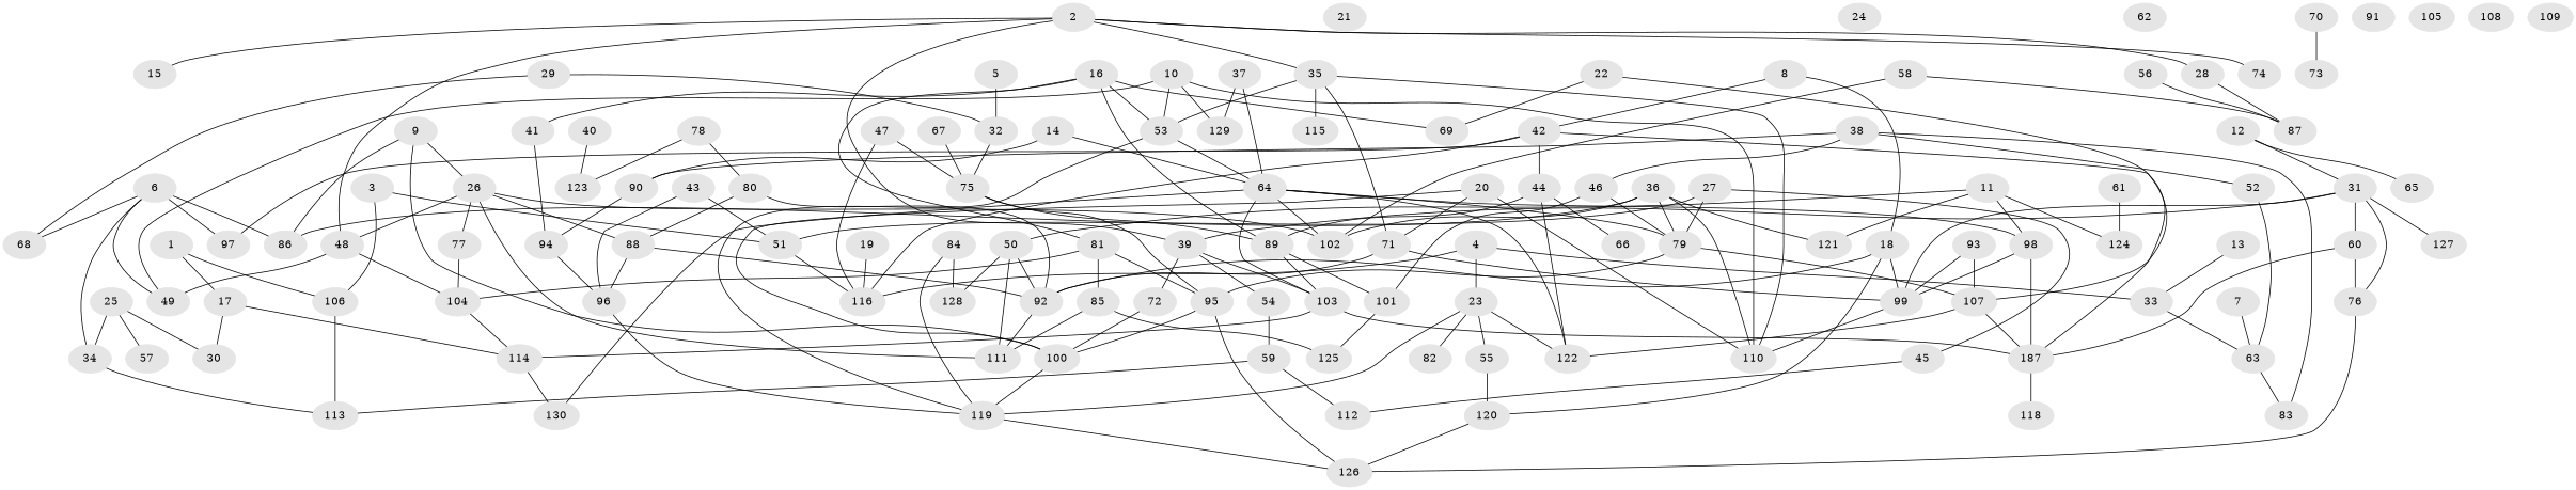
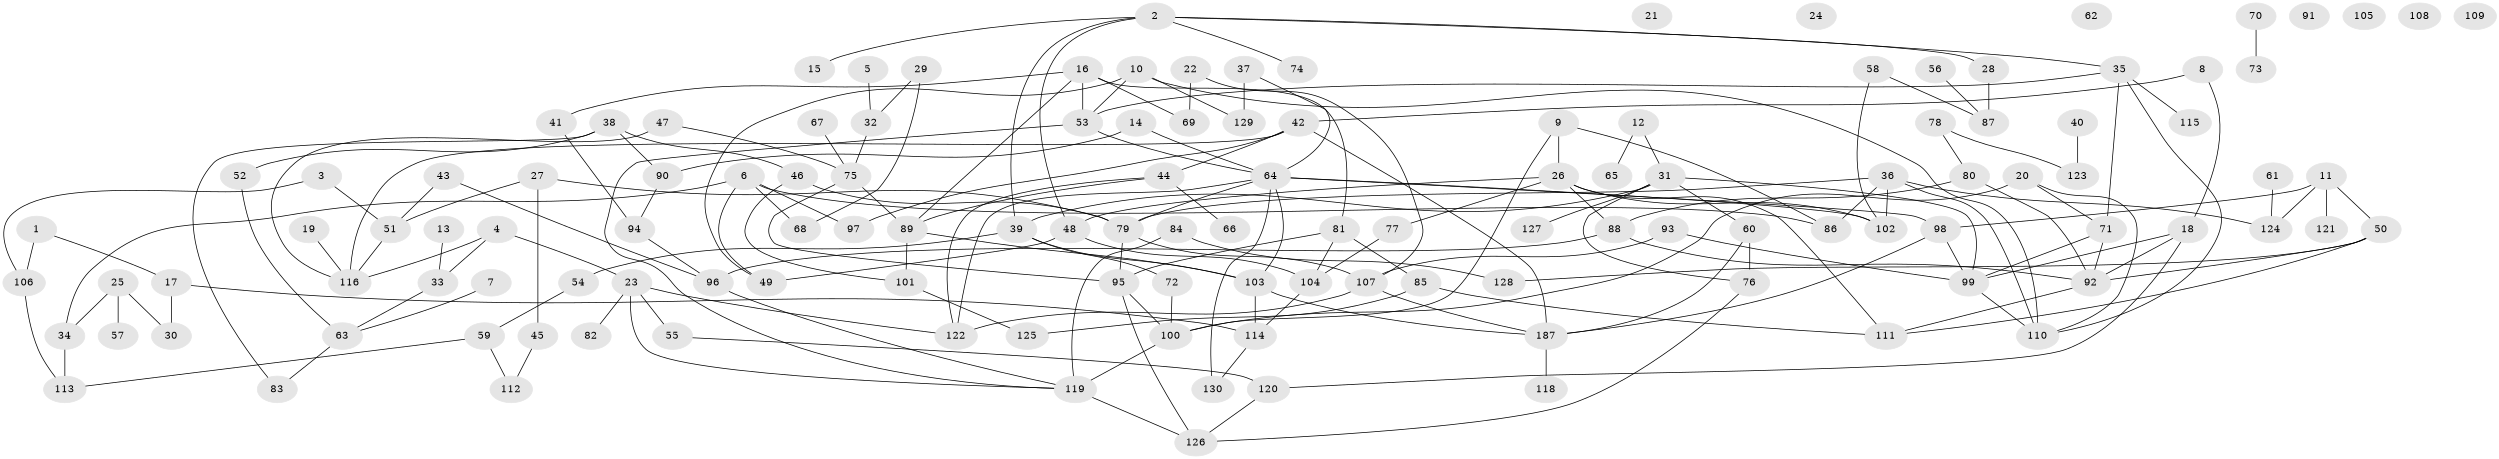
  graph {
    node [color=gray90 style=filled]
    1
    17
    106
    30
    114
    113
    2
    15
    28
    35
    39
    48
    74
    87
    53
    110
    71
    115
    54
    72
    103
    49
    104
    3
    51
    116
    4
    23
    33
    122
    55
    82
    119
    63
    5
    32
    75
    6
    34
    68
    86
    97
    7
    83
    8
    18
    42
    92
    99
    120
    44
    n52 [label=187]
    9
    26
    100
    77
    88
    102
    111
    10
    129
    64
    11
    50
    98
    121
    124
    128
    12
    31
    65
    60
    76
    127
    13
    14
    90
    79
    130
    94
    16
    41
    69
    81
    89
    95
    85
    101
    126
    19
    20
    21
    22
    107
    24
    25
    57
    96
    27
    45
    112
    29
    36
    37
    38
    46
    52
    59
    40
    123
    66
    118
    43
    125
    47
    56
    58
    61
    62
    67
    70
    73
    78
    80
    84
    91
    93
    105
    108
    109
    1 -- 17
    1 -- 106
    17 -- 30
    17 -- 114
    106 -- 113
    114 -- 130
    2 -- 15
    2 -- 28
    2 -- 35
    2 -- 39
    2 -- 48
    2 -- 74
    28 -- 87
    35 -- 53
    35 -- 110
    35 -- 71
    35 -- 115
    39 -- 54
    39 -- 72
    39 -- 103
    48 -- 49
    48 -- 104
    53 -- 119
    53 -- 64
    71 -- 92
    71 -- 99
    54 -- 59
    72 -- 100
    103 -- 114
    103 -- n52
    104 -- 114
    3 -- 106
    3 -- 51
    51 -- 116
    4 -- 116
    4 -- 23
    4 -- 33
    23 -- 122
    23 -- 55
    23 -- 82
    23 -- 119
    33 -- 63
    55 -- 120
    119 -- 126
    63 -- 83
    5 -- 32
    32 -- 75
    75 -- 89
    75 -- 95
    6 -- 49
    6 -- 34
    6 -- 68
    6 -- 86
    6 -- 97
    34 -- 113
    7 -- 63
    8 -- 18
    8 -- 42
    18 -- 92
    18 -- 99
    18 -- 120
    42 -- 116
    42 -- 97
    42 -- 44
    42 -- n52
    92 -- 111
    99 -- 110
    120 -- 126
    44 -- 122
    44 -- 89
    44 -- 66
    n52 -- 118
    9 -- 86
    9 -- 26
    9 -- 100
    26 -- 48
    26 -- 77
    26 -- 88
    26 -- 102
    26 -- 111
    100 -- 119
    77 -- 104
    88 -- 92
    88 -- 96
    10 -- 53
    10 -- 110
    10 -- 49
    10 -- 129
    64 -- 103
    64 -- 122
    64 -- 102
    64 -- 98
    64 -- 79
    64 -- 130
    11 -- 50
    11 -- 98
    11 -- 121
    11 -- 124
    50 -- 92
    50 -- 111
    50 -- 128
    98 -- 99
    98 -- n52
    12 -- 31
    12 -- 65
    31 -- 39
    31 -- 99
    31 -- 60
    31 -- 76
    31 -- 127
    60 -- n52
    60 -- 76
    76 -- 126
    13 -- 33
    14 -- 64
    14 -- 90
    90 -- 94
    79 -- 95
    79 -- 107
    94 -- 96
    16 -- 53
    16 -- 41
    16 -- 69
    16 -- 81
    16 -- 89
    41 -- 94
    81 -- 104
    81 -- 95
    81 -- 85
    89 -- 103
    89 -- 101
    95 -- 100
    95 -- 126
    85 -- 111
    85 -- 125
    101 -- 125
    19 -- 116
    20 -- 110
    20 -- 71
    20 -- 100
    22 -- 69
    22 -- 107
    107 -- 122
    107 -- n52
    25 -- 30
    25 -- 34
    25 -- 57
    96 -- 119
    27 -- 51
    27 -- 79
    27 -- 45
    45 -- 112
    29 -- 32
    29 -- 68
    36 -- 110
    36 -- 86
    36 -- 102
-   36 -- 121
+   36 -- 124
    36 -- 79
    37 -- 129
    37 -- 64
    38 -- 83
    38 -- 90
    38 -- 46
    38 -- 52
    46 -- 79
    46 -- 101
    52 -- 63
    59 -- 113
    59 -- 112
    40 -- 123
    43 -- 51
    43 -- 96
    47 -- 116
    47 -- 75
    56 -- 87
    58 -- 87
    58 -- 102
    61 -- 124
    67 -- 75
    70 -- 73
    78 -- 123
    78 -- 80
    80 -- 92
    80 -- 88
    84 -- 119
    84 -- 128
    93 -- 99
    93 -- 107
  }
